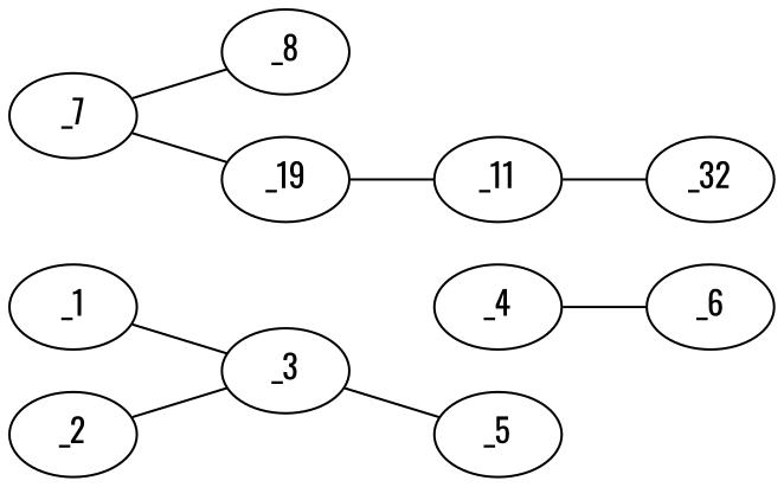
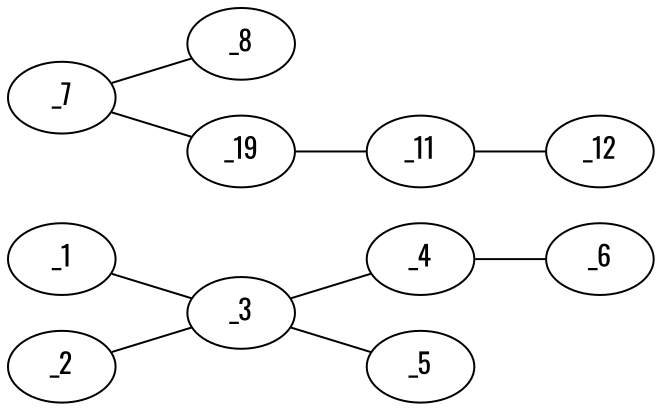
  graph {
    fontname=Oswald
    rankdir=LR
    node [charge=0 chem=1 fontname=Oswald symbol="C  " x=6.3301 y=0.5]
    edge [fontname=Oswald valence=1]
    _1 [chem=2 symbol="O  " x=7.1961 y=-1.5]
    _3 [y=0]
    _2 [y=-1]
    _4 [x=5.4641]
    _5 [chem=2 symbol="O  " x=7.1962]
    _6 [x=5.4641 y=1.5]
    _7 [chem=4 symbol="N  " x=4.5981 y=0]
    _8 [x=4.5981 y=-1]
    n9 [label=_19 x=3.7321]
    _11 [x=2.866 y=0]
-   _12 [x=2 label=_32]
+   _12 [x=2]
    _1 -- _3 [valence=2]
+   _3 -- _4 [valence=2]
    _3 -- _5
    _2 -- _3
    _4 -- _6
    _7 -- _8
    _7 -- n9
    n9 -- _11
    _11 -- _12
  }
